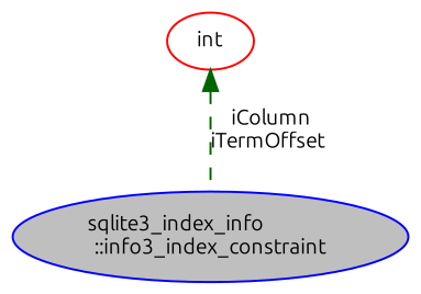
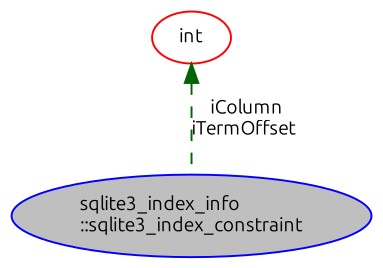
  digraph {
    fontname=Ubuntu
    node [fontname=Ubuntu fontsize=10 shape=ellipse style=filled]
-   n1 [color=blue fillcolor=grey75 fontcolor=black height=0.2 label="sqlite3_index_info\l::info3_index_constraint" width=0.4]
+   n1 [color=blue fillcolor=grey75 fontcolor=black height=0.2 label="sqlite3_index_info\l::sqlite3_index_constraint" width=0.4]
    n2 [color=red fillcolor=white height=0.2 label=int width=0.4]
    n2 -> n1 [color=darkgreen dir=back fontname=Ubuntu fontsize=10 label=" iColumn\niTermOffset" labelfontname=Helvetica labelfontsize=10 style=dashed]
  }
